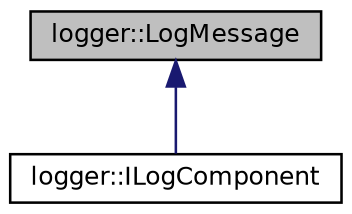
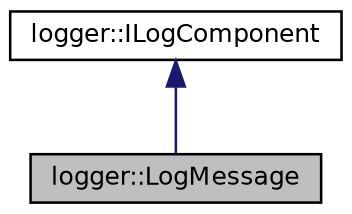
  digraph {
    node [color=black fontname=Helvetica fontsize=10 shape=record style=filled]
    n1 [fillcolor=grey75 fontcolor=black height=0.2 label="logger::LogMessage" width=0.4]
    n2 [fillcolor=white height=0.2 label="logger::ILogComponent" width=0.4]
-   n1 -> n2 [color=midnightblue dir=back fontname=Helvetica fontsize=10 labelfontname=Helvetica labelfontsize=10 style=solid]
+   n2 -> n1 [color=midnightblue dir=back fontname=Helvetica fontsize=10 labelfontname=Helvetica labelfontsize=10 style=solid]
  }
